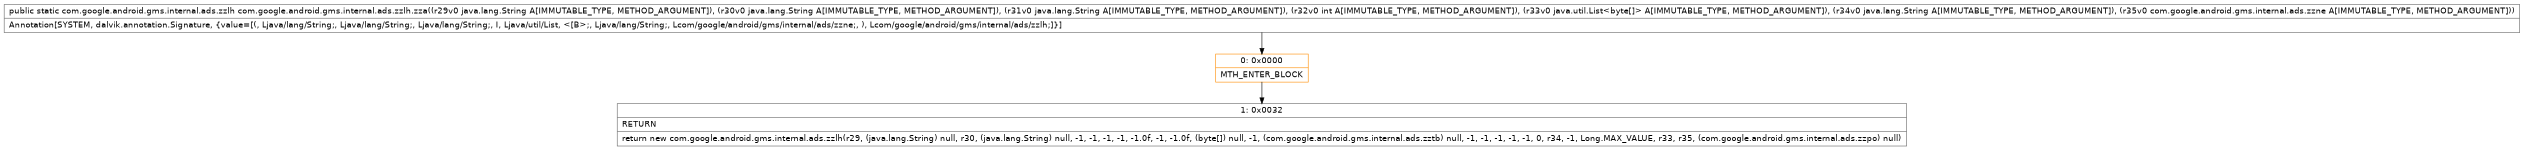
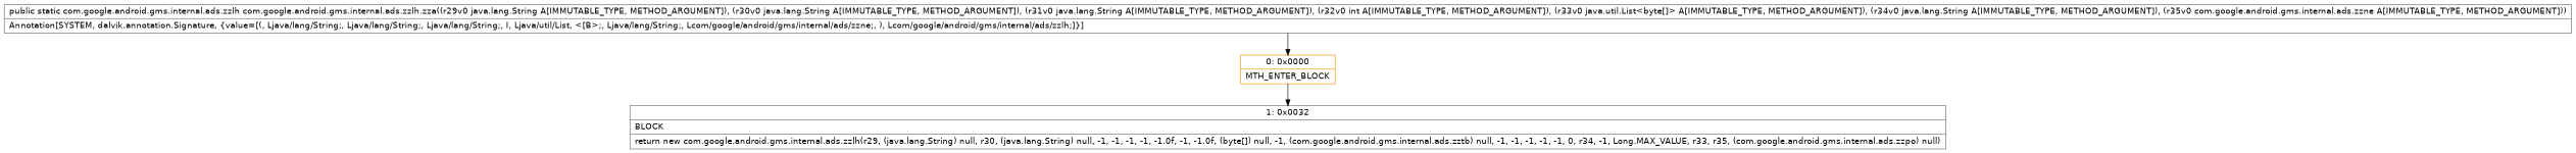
  digraph {
    fontname="DejaVu Sans"
    node [shape=record color=gray40 fontname="DejaVu Sans"]
    edge [fontname="DejaVu Sans"]
    n1 [label="{0\:\ 0x0000|MTH_ENTER_BLOCK\l}" color=darkorange]
-   n2 [label="{1\:\ 0x0032|RETURN\l|return new com.google.android.gms.internal.ads.zzlh(r29, (java.lang.String) null, r30, (java.lang.String) null, \-1, \-1, \-1, \-1, \-1.0f, \-1, \-1.0f, (byte[]) null, \-1, (com.google.android.gms.internal.ads.zztb) null, \-1, \-1, \-1, \-1, \-1, 0, r34, \-1, Long.MAX_VALUE, r33, r35, (com.google.android.gms.internal.ads.zzpo) null)\l}"]
+   n2 [label="{1\:\ 0x0032|BLOCK\l|return new com.google.android.gms.internal.ads.zzlh(r29, (java.lang.String) null, r30, (java.lang.String) null, \-1, \-1, \-1, \-1, \-1.0f, \-1, \-1.0f, (byte[]) null, \-1, (com.google.android.gms.internal.ads.zztb) null, \-1, \-1, \-1, \-1, \-1, 0, r34, \-1, Long.MAX_VALUE, r33, r35, (com.google.android.gms.internal.ads.zzpo) null)\l}"]
    n3 [label="{public static com.google.android.gms.internal.ads.zzlh com.google.android.gms.internal.ads.zzlh.zza((r29v0 java.lang.String A[IMMUTABLE_TYPE, METHOD_ARGUMENT]), (r30v0 java.lang.String A[IMMUTABLE_TYPE, METHOD_ARGUMENT]), (r31v0 java.lang.String A[IMMUTABLE_TYPE, METHOD_ARGUMENT]), (r32v0 int A[IMMUTABLE_TYPE, METHOD_ARGUMENT]), (r33v0 java.util.List\<byte[]\> A[IMMUTABLE_TYPE, METHOD_ARGUMENT]), (r34v0 java.lang.String A[IMMUTABLE_TYPE, METHOD_ARGUMENT]), (r35v0 com.google.android.gms.internal.ads.zzne A[IMMUTABLE_TYPE, METHOD_ARGUMENT]))  | Annotation[SYSTEM, dalvik.annotation.Signature, \{value=[(, Ljava\/lang\/String;, Ljava\/lang\/String;, Ljava\/lang\/String;, I, Ljava\/util\/List, \<[B\>;, Ljava\/lang\/String;, Lcom\/google\/android\/gms\/internal\/ads\/zzne;, ), Lcom\/google\/android\/gms\/internal\/ads\/zzlh;]\}]\l}"]
    n1 -> n2
    n3 -> n1
  }
